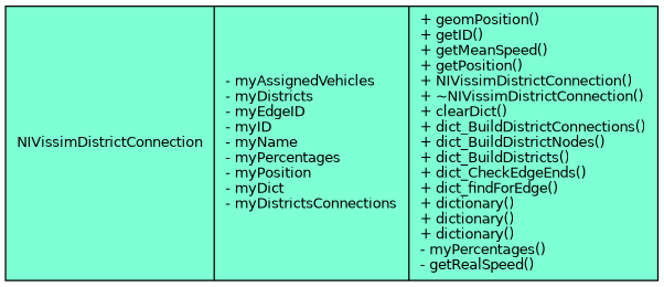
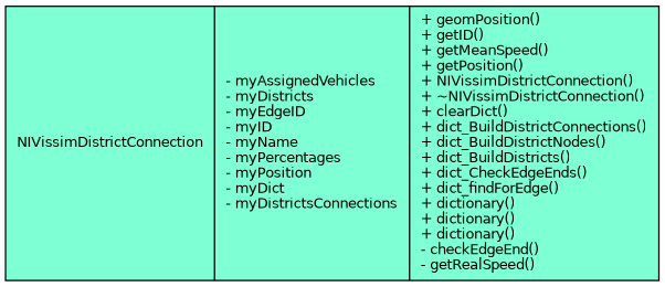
  digraph {
    rankdir=LR
-   n1 [color=black fillcolor=aquamarine fontcolor=black fontname=Helvetica fontsize=10 height=0.2 label="{NIVissimDistrictConnection\n|- myAssignedVehicles\l- myDistricts\l- myEdgeID\l- myID\l- myName\l- myPercentages\l- myPosition\l- myDict\l- myDistrictsConnections\l|+ geomPosition()\l+ getID()\l+ getMeanSpeed()\l+ getPosition()\l+ NIVissimDistrictConnection()\l+ ~NIVissimDistrictConnection()\l+ clearDict()\l+ dict_BuildDistrictConnections()\l+ dict_BuildDistrictNodes()\l+ dict_BuildDistricts()\l+ dict_CheckEdgeEnds()\l+ dict_findForEdge()\l+ dictionary()\l+ dictionary()\l+ dictionary()\l- myPercentages()\l- getRealSpeed()\l}" shape=record style=filled width=0.4]
+   n1 [color=black fillcolor=aquamarine fontcolor=black fontname=Helvetica fontsize=10 height=0.2 label="{NIVissimDistrictConnection\n|- myAssignedVehicles\l- myDistricts\l- myEdgeID\l- myID\l- myName\l- myPercentages\l- myPosition\l- myDict\l- myDistrictsConnections\l|+ geomPosition()\l+ getID()\l+ getMeanSpeed()\l+ getPosition()\l+ NIVissimDistrictConnection()\l+ ~NIVissimDistrictConnection()\l+ clearDict()\l+ dict_BuildDistrictConnections()\l+ dict_BuildDistrictNodes()\l+ dict_BuildDistricts()\l+ dict_CheckEdgeEnds()\l+ dict_findForEdge()\l+ dictionary()\l+ dictionary()\l+ dictionary()\l- checkEdgeEnd()\l- getRealSpeed()\l}" shape=record style=filled width=0.4]
  }
